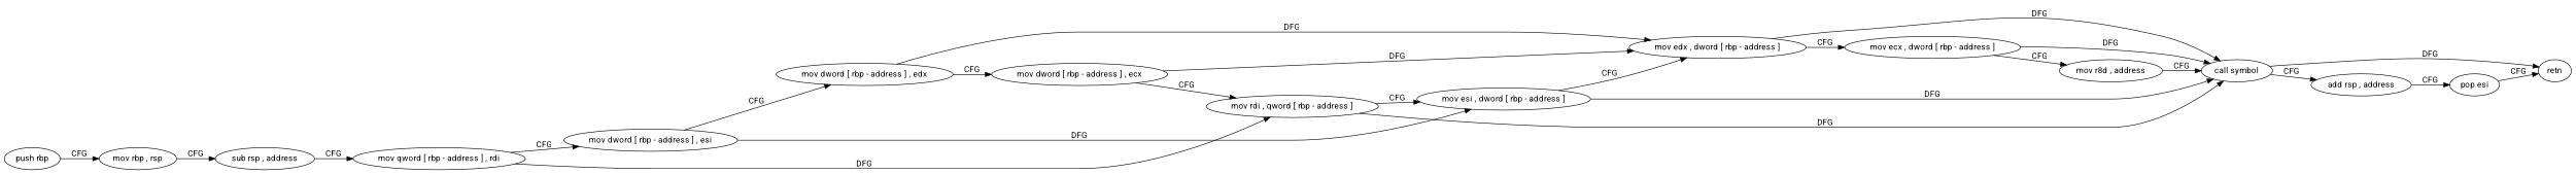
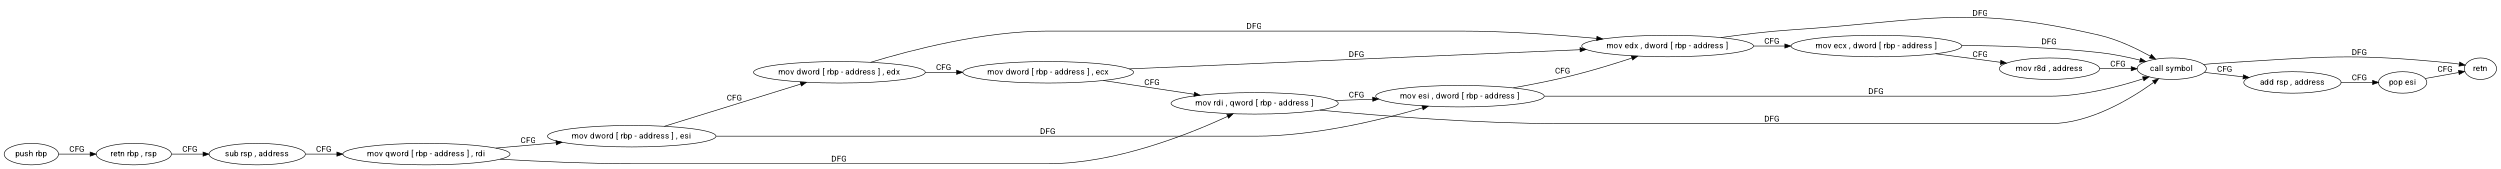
  digraph {
    fontname=Roboto
    rankdir=LR
    node [fontname=Roboto]
    edge [fontname=Roboto]
    n1 [label="push rbp"]
-   n2 [label="mov rbp , rsp"]
+   n2 [label="retn rbp , rsp"]
    n3 [label="sub rsp , address"]
    n4 [label="mov qword [ rbp - address ] , rdi"]
    n5 [label="mov dword [ rbp - address ] , esi"]
    n6 [label="mov rdi , qword [ rbp - address ]"]
    n7 [label="mov dword [ rbp - address ] , edx"]
    n8 [label="mov esi , dword [ rbp - address ]"]
    n9 [label="call symbol"]
    n10 [label="mov dword [ rbp - address ] , ecx"]
    n11 [label="mov edx , dword [ rbp - address ]"]
    n12 [label="mov ecx , dword [ rbp - address ]"]
    n13 [label="mov r8d , address"]
    n14 [label="add rsp , address"]
    n15 [label=retn]
    n16 [label="pop esi"]
    n1 -> n2 [label=CFG]
    n2 -> n3 [label=CFG]
    n3 -> n4 [label=CFG]
    n4 -> n5 [label=CFG]
    n4 -> n6 [label=DFG]
    n5 -> n7 [label=CFG]
    n5 -> n8 [label=DFG]
    n6 -> n8 [label=CFG]
    n6 -> n9 [label=DFG]
    n7 -> n10 [label=CFG]
    n7 -> n11 [label=DFG]
    n8 -> n9 [label=DFG]
    n8 -> n11 [label=CFG]
    n9 -> n14 [label=CFG]
    n9 -> n15 [label=DFG]
    n10 -> n6 [label=CFG]
    n10 -> n11 [label=DFG]
    n11 -> n9 [label=DFG]
    n11 -> n12 [label=CFG]
    n12 -> n9 [label=DFG]
    n12 -> n13 [label=CFG]
    n13 -> n9 [label=CFG]
    n14 -> n16 [label=CFG]
    n16 -> n15 [label=CFG]
  }
